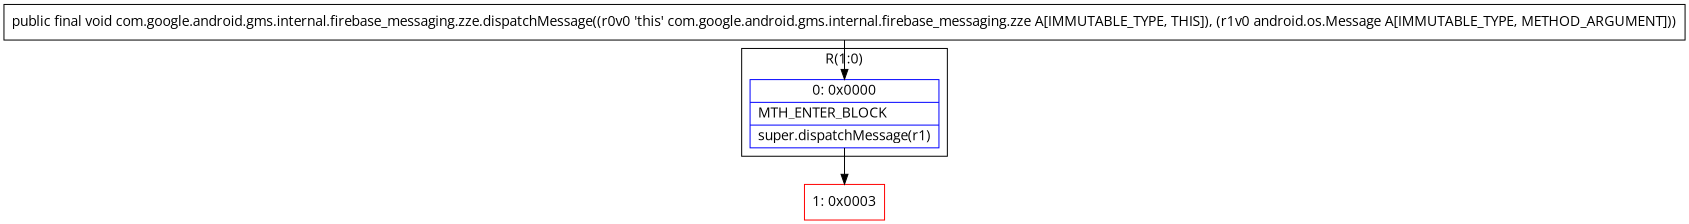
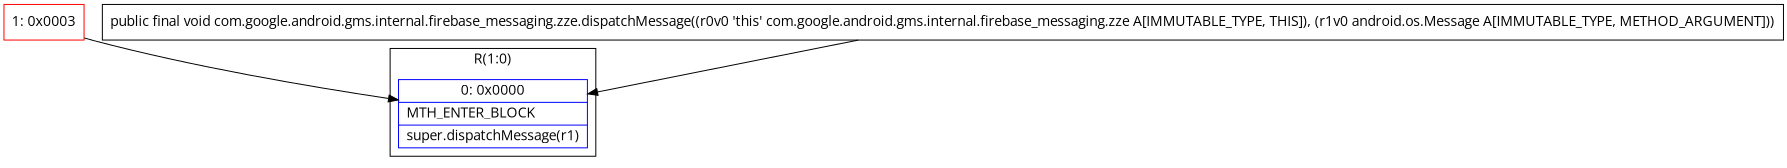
  digraph {
    fontname="Open Sans"
    node [shape=record fontname="Open Sans"]
    edge [fontname="Open Sans"]
    n1 [color=blue label="{0\:\ 0x0000|MTH_ENTER_BLOCK\l|super.dispatchMessage(r1)\l}"]
    n2 [color=red label="{1\:\ 0x0003}"]
    n3 [label="{public final void com.google.android.gms.internal.firebase_messaging.zze.dispatchMessage((r0v0 'this' com.google.android.gms.internal.firebase_messaging.zze A[IMMUTABLE_TYPE, THIS]), (r1v0 android.os.Message A[IMMUTABLE_TYPE, METHOD_ARGUMENT])) }"]
    subgraph cluster_1 {
      label="R(1:0)"
      n1
    }
-   n1 -> n2
+   n2 -> n1
    n3 -> n1
  }
